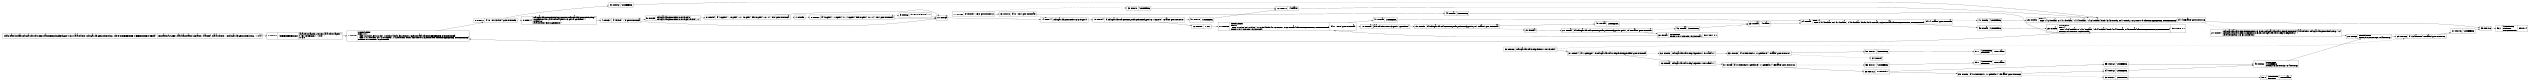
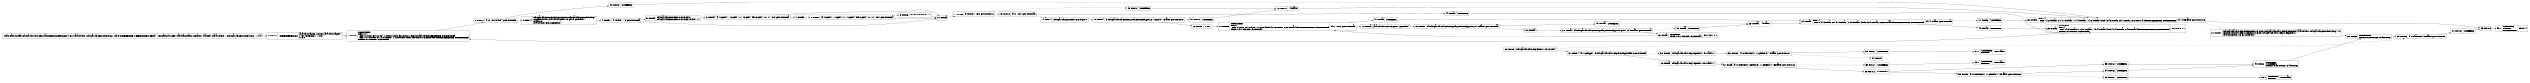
  digraph {
    rankdir=LR
    node [shape=record]
    n1 [label="{0\:\ 0x0000|MTH_ENTER_BLOCK\l|java.util.ArrayList r2 = new java.util.ArrayList()\lr4 = r13.isEmpty() ^ true\lr0 = 0\l}"]
    n2 [label="{1\:\ 0x000e|LOOP_START\lPHI: r0 r4 \l  PHI: (r0v3 int) = (r0v2 int), (r0v5 int) binds: [B:0:0x0000, B:25:0x00ae] A[DONT_GENERATE, DONT_INLINE]\l  PHI: (r4v1 boolean) = (r4v0 boolean), (r4v3 boolean) binds: [B:0:0x0000, B:25:0x00ae] A[DONT_GENERATE, DONT_INLINE]\lLOOP:0: B:1:0x000e\-\>B:25:0x00ae\l}"]
    n3 [label="{2\:\ 0x0012|if (r0 \>= r13.size()) goto L_0x00b2\l}"]
    n4 [label="{3\:\ 0x0014|mil.nga.wkb.geom.LineString r6 = new mil.nga.wkb.geom.LineString()\lr6.setPoints(new java.util.ArrayList(r13.get(r0).getPoints()))\lr2.add(r6)\ljava.util.List r5 = r6.getPoints()\l}"]
    n5 [label="{43\:\ 0x00b2|SYNTHETIC\l}"]
    n6 [label="{4\:\ 0x0037|if (r5.size() \< 3) goto L_0x006a\l}"]
    n7 [label="{26\:\ 0x00b2|PHI: r4 \l  PHI: (r4v2 boolean) = (r4v1 boolean), (r4v4 boolean), (r4v6 boolean) binds: [B:43:0x00b2, B:41:0x00b2, B:12:0x0070] A[DONT_GENERATE, DONT_INLINE]\l|if (r4 == false) goto L_0x0106\l}"]
    n8 [label="{5\:\ 0x0039|mil.nga.wkb.geom.Point r6 = r5.get(0)\lmil.nga.wkb.geom.Point r8 = r5.get(r5.size() \- 1)\l}"]
    n9 [label="{10\:\ 0x006a}"]
    n10 [label="{6\:\ 0x0054|if ((r6.getX() \> r8.getX() ? 1 : (r6.getX() == r8.getX() ? 0 : \-1)) != 0) goto L_0x006a\l}"]
    n11 [label="{11\:\ 0x006e|if (r5.size() \>= 3) goto L_0x0072\l}"]
    n12 [label="{7\:\ 0x0056}"]
    n13 [label="{8\:\ 0x0060|if ((r6.getY() \> r8.getY() ? 1 : (r6.getY() == r8.getY() ? 0 : \-1)) != 0) goto L_0x006a\l}"]
    n14 [label="{9\:\ 0x0062|r5.remove(r5.size() \- 1)\l}"]
    n15 [label="{13\:\ 0x0072|if (r0 \<= 0) goto L_0x00ae\l}"]
    n16 [label="{42\:\ 0x0070|SYNTHETIC\l}"]
    n17 [label="{14\:\ 0x0074|mil.nga.wkb.geom.Point r6 = r5.get(0)\l}"]
    n18 [label="{44\:\ 0x00ae|SYNTHETIC\l}"]
    n19 [label="{12\:\ 0x0070|r4 = false\l}"]
    n20 [label="{27\:\ 0x00b4|mil.nga.wkb.util.sweep.EventQueue r13 = new mil.nga.wkb.util.sweep.EventQueue((java.util.List\<mil.nga.wkb.geom.LineString\>) r2)\lmil.nga.wkb.util.sweep.SweepLine r0 = new mil.nga.wkb.util.sweep.SweepLine(r2)\ljava.util.Iterator r13 = r13.iterator()\l}"]
    n21 [label="{39\:\ 0x0106}"]
    n22 [label="{15\:\ 0x0084|if (mil.nga.wkb.util.GeometryUtils.pointInPolygon(r6, r13.get(0)) != false) goto L_0x0087\l}"]
    n23 [label="{25\:\ 0x00ae|LOOP_END\lPHI: r4 \l  PHI: (r4v3 boolean) = (r4v1 boolean), (r4v4 boolean) binds: [B:44:0x00ae, B:45:0x00ae] A[DONT_GENERATE, DONT_INLINE]\lLOOP:0: B:1:0x000e\-\>B:25:0x00ae\l|int r0 = r0 + 1\l}"]
    n24 [label="{16\:\ 0x0087|r7 = 1\l}"]
    n25 [label="{40\:\ 0x0070|SYNTHETIC\l}"]
    n26 [label="{17\:\ 0x0088|LOOP_START\lPHI: r7 \l  PHI: (r7v6 int) = (r7v5 int), (r7v7 int) binds: [B:16:0x0087, B:22:0x00a7] A[DONT_GENERATE, DONT_INLINE]\lLOOP:1: B:17:0x0088\-\>B:22:0x00a7\l|if (r7 \>= r0) goto L_0x00ab\l}"]
    n27 [label="{18\:\ 0x008a|java.util.List r8 = r13.get(r7).getPoints()\l}"]
    n28 [label="{47\:\ 0x00ab|SYNTHETIC\l}"]
    n29 [label="{19\:\ 0x0098|if (mil.nga.wkb.util.GeometryUtils.pointInPolygon(r6, r8) != false) goto L_0x00aa\l}"]
    n30 [label="{24\:\ 0x00ab|PHI: r4 \l  PHI: (r4v4 boolean) = (r4v1 boolean), (r4v5 boolean) binds: [B:47:0x00ab, B:23:0x00aa] A[DONT_GENERATE, DONT_INLINE]\l|if (r4 != false) goto L_0x00ae\l}"]
    n31 [label="{20\:\ 0x009a}"]
    n32 [label="{48\:\ 0x00aa|SYNTHETIC\l}"]
    n33 [label="{21\:\ 0x00a4|if (mil.nga.wkb.util.GeometryUtils.pointInPolygon(r8.get(0), r5) == false) goto L_0x00a7\l}"]
    n34 [label="{23\:\ 0x00aa|r4 = false\l}"]
    n35 [label="{22\:\ 0x00a7|LOOP_END\lLOOP:1: B:17:0x0088\-\>B:22:0x00a7\l|int r7 = r7 + 1\l}"]
    n36 [label="{46\:\ 0x00aa|SYNTHETIC\l}"]
    n37 [label="{41\:\ 0x00b2|SYNTHETIC\l}"]
-   n38 [label="{45\:\ 0x00ae|SYNTHETIC\l}"]
+   n38 [label="{45\:\ 0x00ae|GENERATE\l}"]
    n39 [label="{28\:\ 0x00c2|LOOP_START\lLOOP:2: B:28:0x00c2\-\>B:49:0x00c2\l}"]
    n40 [label="{56\:\ ?|SYNTHETIC\lRETURN\lORIG_RETURN\l|return r4\l}"]
    n41 [label="{29\:\ 0x00c6|if (r13.hasNext() == false) goto L_0x0106\l}"]
    n42 [label="{51\:\ 0x0106|SYNTHETIC\l}"]
    n43 [label="{30\:\ 0x00c8|mil.nga.wkb.util.sweep.Event r1 = r13.next()\l}"]
    n44 [label="{31\:\ 0x00d4|if (r1.getType() != mil.nga.wkb.util.sweep.EventType.LEFT) goto L_0x00ef\l}"]
    n45 [label="{32\:\ 0x00d6|mil.nga.wkb.util.sweep.Segment r1 = r0.add(r1)\l}"]
    n46 [label="{36\:\ 0x00ef|mil.nga.wkb.util.sweep.Segment r1 = r0.find(r1)\l}"]
    n47 [label="{33\:\ 0x00e2|if (r0.intersect(r1, r1.getAbove()) != false) goto L_0x0107\l}"]
    n48 [label="{37\:\ 0x00ff|if (r0.intersect(r1.getAbove(), r1.getBelow()) == false) goto L_0x0102\l}"]
    n49 [label="{34\:\ 0x00e4}"]
    n50 [label="{50\:\ 0x0107|SYNTHETIC\l}"]
    n51 [label="{57\:\ ?|SYNTHETIC\lRETURN\l|return false\l}"]
    n52 [label="{35\:\ 0x00ec|if (r0.intersect(r1, r1.getBelow()) == false) goto L_0x00c2\l}"]
    n53 [label="{52\:\ 0x0107|SYNTHETIC\l}"]
    n54 [label="{54\:\ 0x00c2|SYNTHETIC\l}"]
    n55 [label="{58\:\ ?|SYNTHETIC\lRETURN\l|return false\l}"]
    n56 [label="{49\:\ 0x00c2|LOOP_END\lSYNTHETIC\lLOOP:2: B:28:0x00c2\-\>B:49:0x00c2\l}"]
    n57 [label="{38\:\ 0x0102|r0.remove(r1)\l}"]
    n58 [label="{53\:\ 0x0107|SYNTHETIC\l}"]
    n59 [label="{55\:\ 0x00c2|SYNTHETIC\l}"]
    n60 [label="{59\:\ ?|SYNTHETIC\lRETURN\l|return false\l}"]
    n61 [label="{public static boolean mil.nga.wkb.util.sweep.ShamosHoey.simplePolygon((r13v0 java.util.List\<mil.nga.wkb.geom.LineString\> A[IMMUTABLE_TYPE, METHOD_ARGUMENT]))  | Annotation[SYSTEM, dalvik.annotation.Signature, \{value=[(, Ljava\/util\/List\<, Lmil\/nga\/wkb\/geom\/LineString;, \>;)Z]\}]\l}"]
    n1 -> n2
    n2 -> n3
    n3 -> n4 [style=dashed]
    n3 -> n5
    n4 -> n6
    n5 -> n7
    n6 -> n8 [style=dashed]
    n6 -> n9
    n7 -> n20 [style=dashed]
    n7 -> n21
    n8 -> n10
-   n9 -> n17
+   n9 -> n11
    n10 -> n9
    n10 -> n12 [style=dashed]
    n11 -> n15
    n11 -> n16 [style=dashed]
    n12 -> n13
    n13 -> n9
    n13 -> n14 [style=dashed]
    n14 -> n9
    n15 -> n17 [style=dashed]
    n15 -> n18
    n16 -> n19
    n17 -> n22
    n18 -> n23
    n19 -> n7
    n20 -> n39
    n21 -> n40
    n22 -> n24
    n22 -> n25 [style=dashed]
    n23 -> n2
    n24 -> n26
    n25 -> n19
    n26 -> n27 [style=dashed]
    n26 -> n28
    n27 -> n29
    n28 -> n30
    n29 -> n31 [style=dashed]
    n29 -> n32
    n30 -> n37 [style=dashed]
    n30 -> n38
    n31 -> n33
    n32 -> n34
    n33 -> n35
    n33 -> n36 [style=dashed]
    n34 -> n30
    n35 -> n26
    n36 -> n34
    n37 -> n7
    n38 -> n23
    n39 -> n41
    n41 -> n42
    n42 -> n21
    n43 -> n41 [style=dashed]
    n43 -> n44
    n44 -> n45 [style=dashed]
    n44 -> n46
    n45 -> n47
    n46 -> n48
    n47 -> n49 [style=dashed]
    n47 -> n50
    n48 -> n57
    n48 -> n58 [style=dashed]
    n50 -> n51
    n52 -> n53 [style=dashed]
    n52 -> n54
    n53 -> n55
    n54 -> n56
    n56 -> n39
    n57 -> n52
    n57 -> n59
    n58 -> n60
    n59 -> n56
    n61 -> n1
  }
